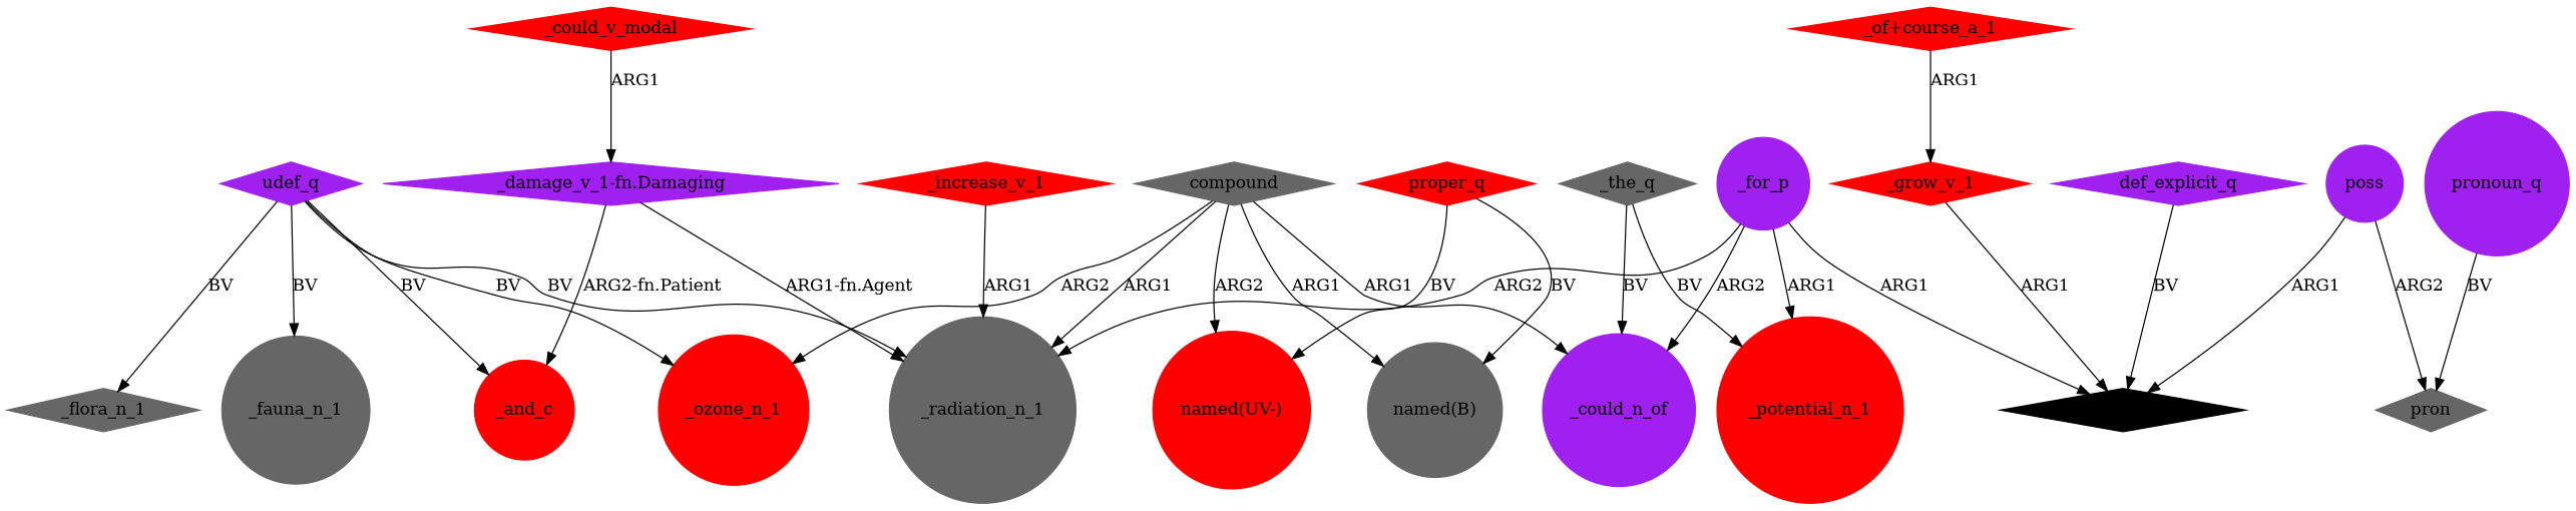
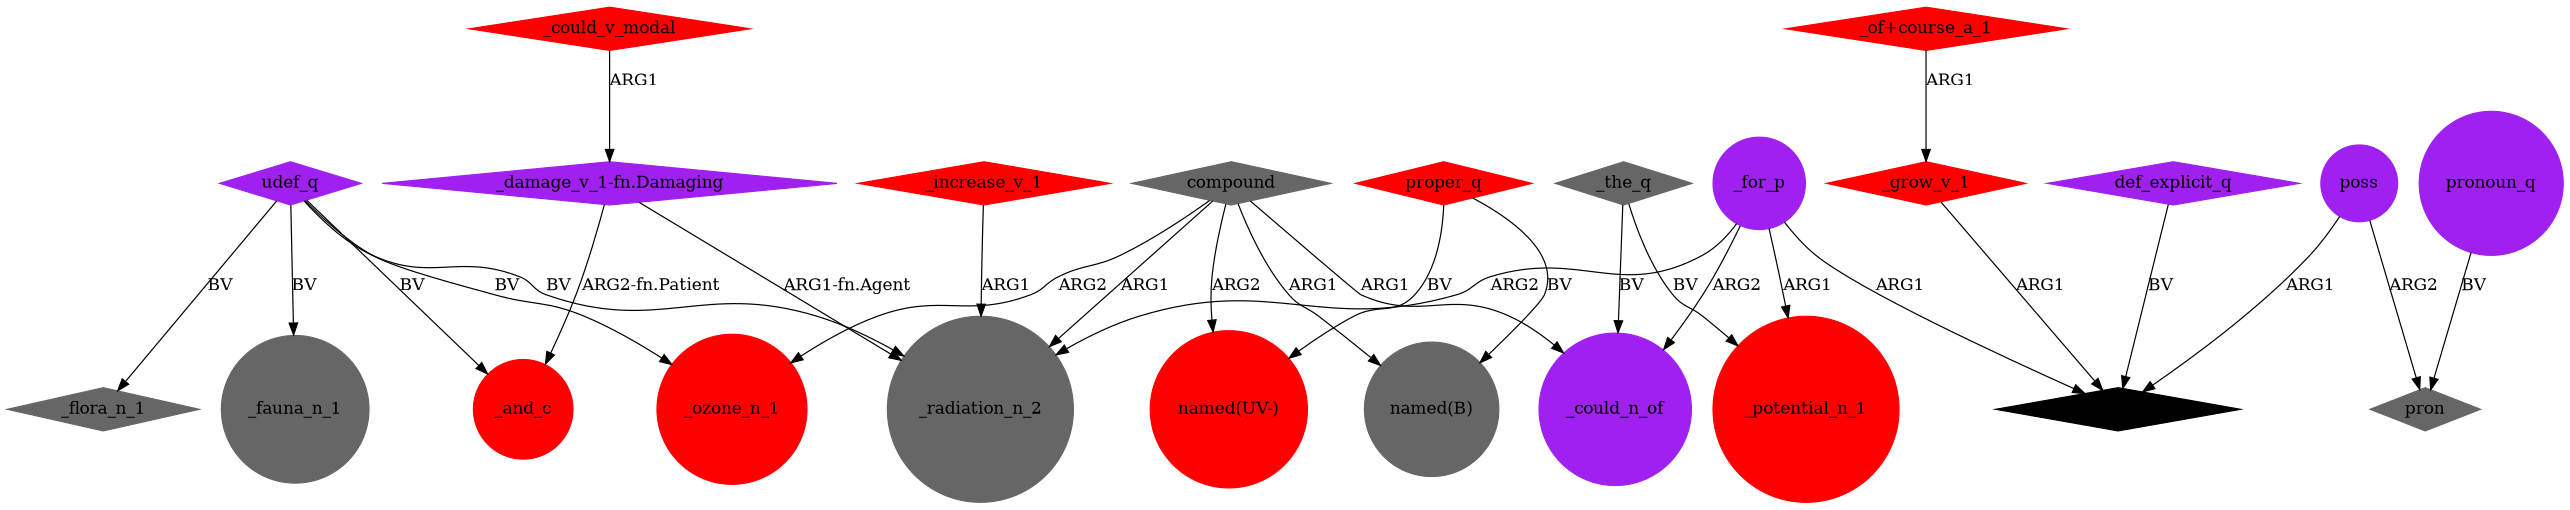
  digraph {
    node [color=red shape=diamond style=filled]
    udef_q [color=purple]
    _ozone_n_1 [shape=circle]
-   _radiation_n_1 [color=gray40 shape=circle]
+   _radiation_n_1 [color=gray40 shape=circle label=_radiation_n_2]
    _fauna_n_1 [color=gray40 shape=circle]
    _flora_n_1 [color=gray40]
    _and_c [shape=circle]
    compound [color=gray40]
    "named(UV-)" [shape=circle]
    "named(B)" [color=gray40 shape=circle]
    n10 [color=purple label=_could_n_of shape=circle]
    _the_q [color=gray40]
    _potential_n_1 [shape=circle]
    def_explicit_q [color=purple]
    _concern_n_1 [color=black]
    poss [color=purple shape=circle]
    pron [color=gray40]
    _for_p [color=purple shape=circle]
    _increase_v_1
    "_damage_v_1-fn.Damaging" [color=purple]
    _grow_v_1
    proper_q
    pronoun_q [color=purple shape=circle]
    _could_v_modal
    "_of+course_a_1"
    udef_q -> _ozone_n_1 [label=BV]
    udef_q -> _radiation_n_1 [label=BV]
    udef_q -> _fauna_n_1 [label=BV]
    udef_q -> _flora_n_1 [label=BV]
    udef_q -> _and_c [label=BV]
    compound -> _ozone_n_1 [label=ARG2]
    compound -> _radiation_n_1 [label=ARG1]
    compound -> "named(UV-)" [label=ARG2]
    compound -> "named(B)" [label=ARG1]
    compound -> n10 [label=ARG1]
    _the_q -> n10 [label=BV]
    _the_q -> _potential_n_1 [label=BV]
    def_explicit_q -> _concern_n_1 [label=BV]
    poss -> _concern_n_1 [label=ARG1]
    poss -> pron [label=ARG2]
    _for_p -> _radiation_n_1 [label=ARG2]
    _for_p -> n10 [label=ARG2]
    _for_p -> _potential_n_1 [label=ARG1]
    _for_p -> _concern_n_1 [label=ARG1]
    _increase_v_1 -> _radiation_n_1 [label=ARG1]
    "_damage_v_1-fn.Damaging" -> _radiation_n_1 [label="ARG1-fn.Agent"]
    "_damage_v_1-fn.Damaging" -> _and_c [label="ARG2-fn.Patient"]
    _grow_v_1 -> _concern_n_1 [label=ARG1]
    proper_q -> "named(UV-)" [label=BV]
    proper_q -> "named(B)" [label=BV]
    pronoun_q -> pron [label=BV]
    _could_v_modal -> "_damage_v_1-fn.Damaging" [label=ARG1]
    "_of+course_a_1" -> _grow_v_1 [label=ARG1]
  }
